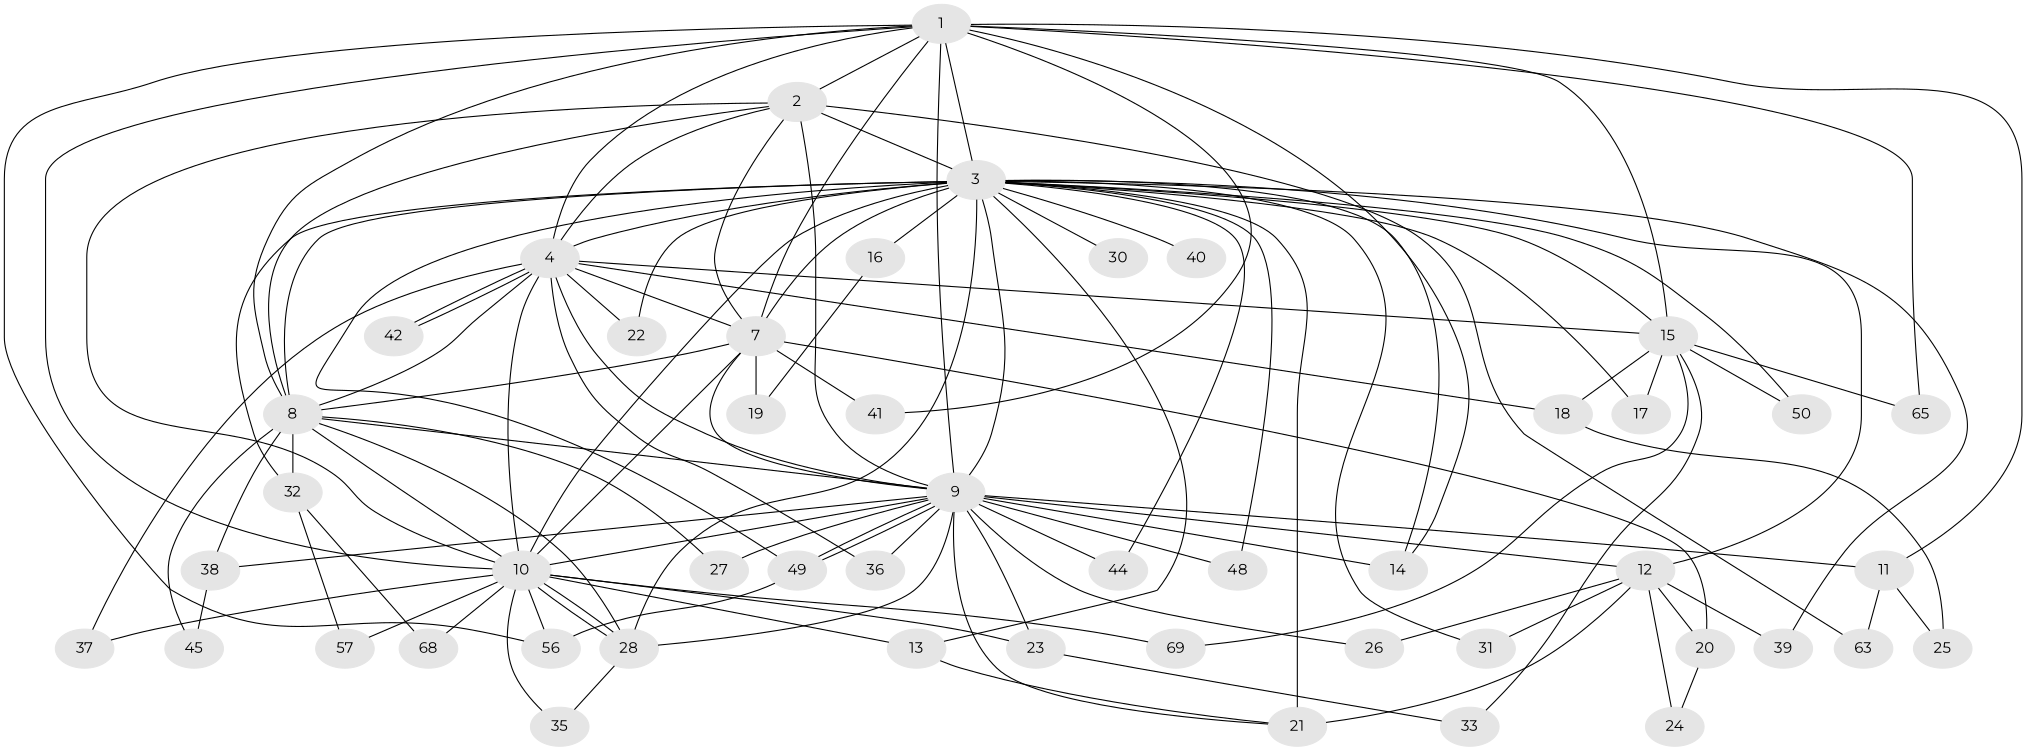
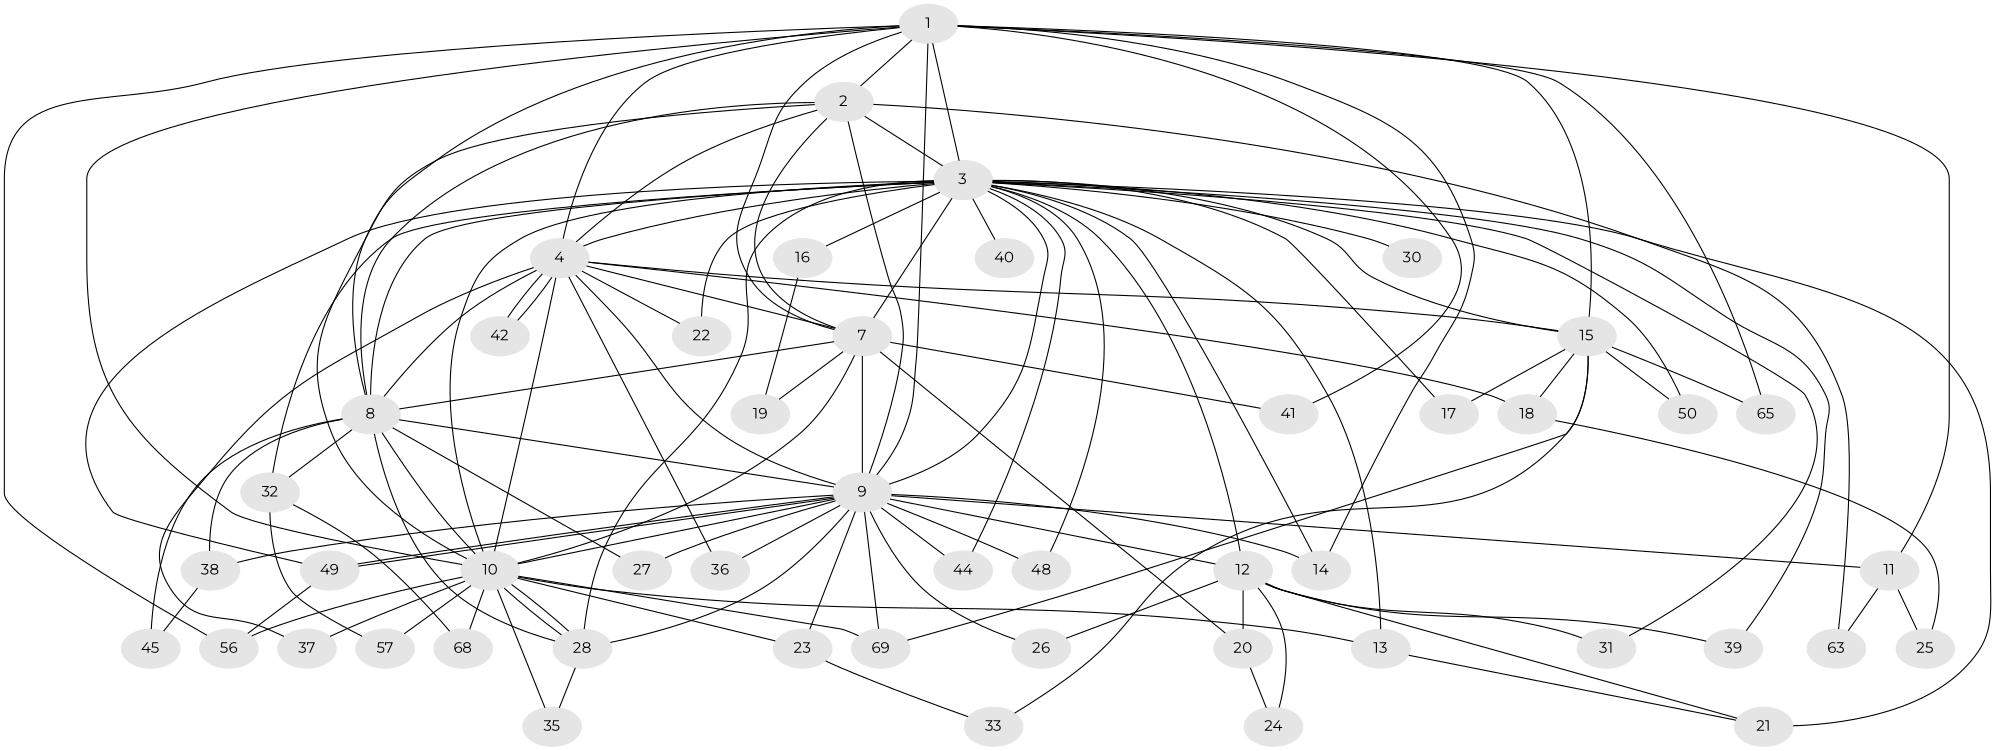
  graph {
    fontname=Montserrat
    node [color=gray90 fontname=Montserrat style=filled]
    edge [fontname=Montserrat]
    1
    2
    3 [super="+62+59+53+5+46+47"]
    4 [super="+51+69+43"]
    7
    8
    9 [super="+29+34"]
    10
    11
    14
    15
    41
    56 [super="+61"]
    65
    63
    12
    13
    16
    17
    21 [super="+52+55+54"]
    22
    28 [super="+70+66+58"]
    30
    31
    32
    39
    40
    44
    48
    49
    50
    18
    36
    37
    42
    19
    20
    27
    38
    45
    23
    26
    35
    57
    n45 [label=69]
    68
    25
    33
    24
    1 -- 2
    1 -- 3 [weight=3]
    1 -- 4 [weight=2]
    1 -- 7
    1 -- 8
    1 -- 9
    1 -- 10
    1 -- 11
    1 -- 14
    1 -- 15
    1 -- 41
    1 -- 56
    1 -- 65
    2 -- 3 [weight=3]
    2 -- 4
    2 -- 7
    2 -- 8
    2 -- 9
    2 -- 10
    2 -- 63
    3 -- 4 [weight=4]
    3 -- 7 [weight=4]
    3 -- 8 [weight=3]
    3 -- 9 [weight=3]
    3 -- 10 [weight=3]
    3 -- 14
    3 -- 15
    3 -- 12 [weight=2]
    3 -- 13
    3 -- 16
    3 -- 17
    3 -- 21 [weight=2]
    3 -- 22
    3 -- 28 [weight=2]
    3 -- 30 [weight=2]
    3 -- 31
    3 -- 32
    3 -- 39
    3 -- 40 [weight=2]
    3 -- 44
    3 -- 48
    3 -- 49
    3 -- 50
    4 -- 7 [weight=2]
    4 -- 8
    4 -- 9
    4 -- 10
    4 -- 15
    4 -- 22
    4 -- 18
    4 -- 36
    4 -- 37
    4 -- 42
    4 -- 42
    7 -- 8
    7 -- 9 [weight=2]
    7 -- 10
    7 -- 41
    7 -- 19
    7 -- 20
    8 -- 9
    8 -- 10
    8 -- 28
    8 -- 32
    8 -- 27
    8 -- 38
    8 -- 45
    9 -- 10
    9 -- 11
    9 -- 14
    9 -- 12
-   9 -- 21
+   9 -- n45
    9 -- 28
    9 -- 44
    9 -- 48
    9 -- 49
    9 -- 49
    9 -- 36
    9 -- 27
    9 -- 38
    9 -- 23
    9 -- 26
    10 -- 56
    10 -- 13
    10 -- 28
    10 -- 28
    10 -- 37
    10 -- 23
    10 -- 35
    10 -- 57
    10 -- n45
    10 -- 68
    11 -- 63
    11 -- 25
    15 -- 65
    15 -- 17
    15 -- 50
    15 -- 18
    15 -- n45
    15 -- 33
    12 -- 21
    12 -- 31
    12 -- 39
    12 -- 20
    12 -- 26
    12 -- 24
    13 -- 21
    16 -- 19
    28 -- 35
    32 -- 57
    32 -- 68
    49 -- 56
    18 -- 25
    20 -- 24
    38 -- 45
    23 -- 33
  }
